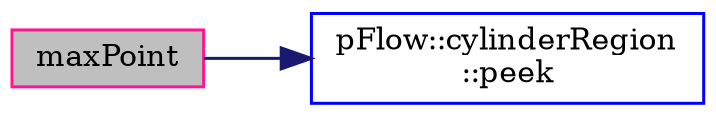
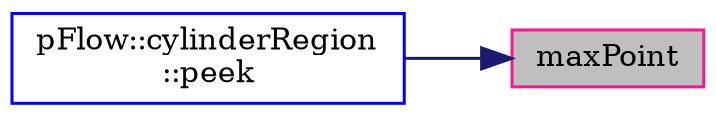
  digraph {
    rankdir=RL
    fontname="DejaVu Serif"
    node [fontname="DejaVu Serif" fontsize=10 shape=record style=filled]
    n1 [color=deeppink fillcolor=grey75 fontcolor=black height=0.2 label=maxPoint width=0.4]
    n2 [color=blue fillcolor=white height=0.2 label="pFlow::cylinderRegion\l::peek" width=0.4]
-   n2 -> n1 [color=midnightblue dir=back fontname="DejaVu Serif" fontsize=10 labelfontname=Helvetica labelfontsize=10 style=solid]
+   n1 -> n2 [color=midnightblue dir=back fontname="DejaVu Serif" fontsize=10 labelfontname=Helvetica labelfontsize=10 style=solid]
  }
